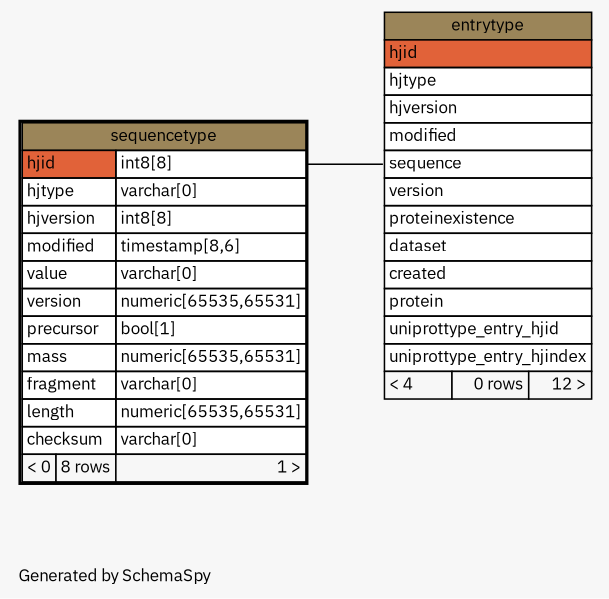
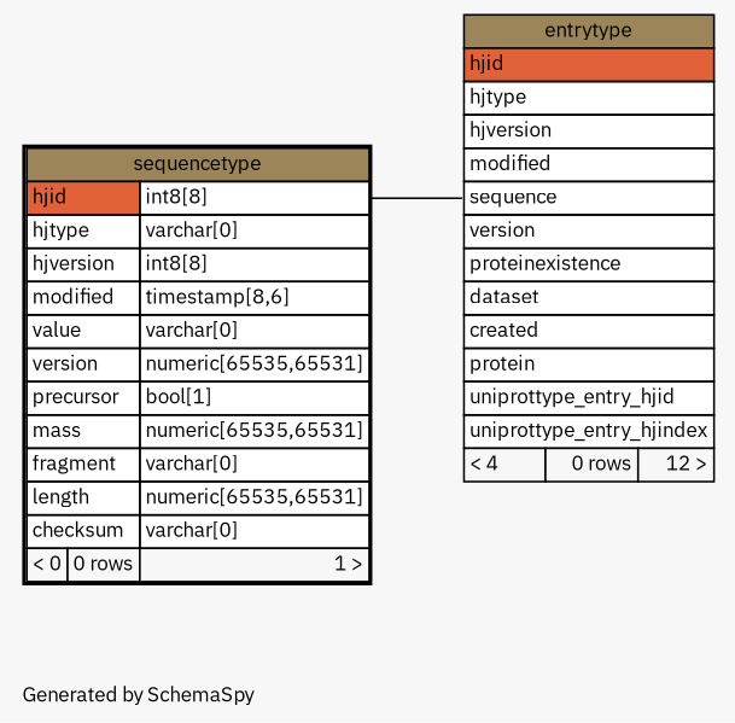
  digraph {
    bgcolor="#f7f7f7"
    fontname="IBM Plex Sans"
    fontsize=11
    label="\nGenerated by SchemaSpy"
    labeljust=l
    nodesep=0.18
    rankdir=RL
    ranksep=0.46
    node [fontname="IBM Plex Sans" fontsize=11 shape=plaintext]
    n1 [label=<     <TABLE BORDER="0" CELLBORDER="1" CELLSPACING="0" BGCOLOR="#ffffff">       <TR><TD COLSPAN="3" BGCOLOR="#9b8559" ALIGN="CENTER">entrytype</TD></TR>       <TR><TD PORT="hjid" COLSPAN="3" BGCOLOR="#e16239" ALIGN="LEFT">hjid</TD></TR>       <TR><TD PORT="hjtype" COLSPAN="3" ALIGN="LEFT">hjtype</TD></TR>       <TR><TD PORT="hjversion" COLSPAN="3" ALIGN="LEFT">hjversion</TD></TR>       <TR><TD PORT="modified" COLSPAN="3" ALIGN="LEFT">modified</TD></TR>       <TR><TD PORT="sequence" COLSPAN="3" ALIGN="LEFT">sequence</TD></TR>       <TR><TD PORT="version" COLSPAN="3" ALIGN="LEFT">version</TD></TR>       <TR><TD PORT="proteinexistence" COLSPAN="3" ALIGN="LEFT">proteinexistence</TD></TR>       <TR><TD PORT="dataset" COLSPAN="3" ALIGN="LEFT">dataset</TD></TR>       <TR><TD PORT="created" COLSPAN="3" ALIGN="LEFT">created</TD></TR>       <TR><TD PORT="protein" COLSPAN="3" ALIGN="LEFT">protein</TD></TR>       <TR><TD PORT="uniprottype_entry_hjid" COLSPAN="3" ALIGN="LEFT">uniprottype_entry_hjid</TD></TR>       <TR><TD PORT="uniprottype_entry_hjindex" COLSPAN="3" ALIGN="LEFT">uniprottype_entry_hjindex</TD></TR>       <TR><TD ALIGN="LEFT" BGCOLOR="#f7f7f7">&lt; 4</TD><TD ALIGN="RIGHT" BGCOLOR="#f7f7f7">0 rows</TD><TD ALIGN="RIGHT" BGCOLOR="#f7f7f7">12 &gt;</TD></TR>     </TABLE>>]
-   n2 [label=<     <TABLE BORDER="2" CELLBORDER="1" CELLSPACING="0" BGCOLOR="#ffffff">       <TR><TD COLSPAN="3" BGCOLOR="#9b8559" ALIGN="CENTER">sequencetype</TD></TR>       <TR><TD PORT="hjid" COLSPAN="2" BGCOLOR="#e16239" ALIGN="LEFT">hjid</TD><TD PORT="hjid.type" ALIGN="LEFT">int8[8]</TD></TR>       <TR><TD PORT="hjtype" COLSPAN="2" ALIGN="LEFT">hjtype</TD><TD PORT="hjtype.type" ALIGN="LEFT">varchar[0]</TD></TR>       <TR><TD PORT="hjversion" COLSPAN="2" ALIGN="LEFT">hjversion</TD><TD PORT="hjversion.type" ALIGN="LEFT">int8[8]</TD></TR>       <TR><TD PORT="modified" COLSPAN="2" ALIGN="LEFT">modified</TD><TD PORT="modified.type" ALIGN="LEFT">timestamp[8,6]</TD></TR>       <TR><TD PORT="value" COLSPAN="2" ALIGN="LEFT">value</TD><TD PORT="value.type" ALIGN="LEFT">varchar[0]</TD></TR>       <TR><TD PORT="version" COLSPAN="2" ALIGN="LEFT">version</TD><TD PORT="version.type" ALIGN="LEFT">numeric[65535,65531]</TD></TR>       <TR><TD PORT="precursor" COLSPAN="2" ALIGN="LEFT">precursor</TD><TD PORT="precursor.type" ALIGN="LEFT">bool[1]</TD></TR>       <TR><TD PORT="mass" COLSPAN="2" ALIGN="LEFT">mass</TD><TD PORT="mass.type" ALIGN="LEFT">numeric[65535,65531]</TD></TR>       <TR><TD PORT="fragment" COLSPAN="2" ALIGN="LEFT">fragment</TD><TD PORT="fragment.type" ALIGN="LEFT">varchar[0]</TD></TR>       <TR><TD PORT="length" COLSPAN="2" ALIGN="LEFT">length</TD><TD PORT="length.type" ALIGN="LEFT">numeric[65535,65531]</TD></TR>       <TR><TD PORT="checksum" COLSPAN="2" ALIGN="LEFT">checksum</TD><TD PORT="checksum.type" ALIGN="LEFT">varchar[0]</TD></TR>       <TR><TD ALIGN="LEFT" BGCOLOR="#f7f7f7">&lt; 0</TD><TD ALIGN="RIGHT" BGCOLOR="#f7f7f7">8 rows</TD><TD ALIGN="RIGHT" BGCOLOR="#f7f7f7">1 &gt;</TD></TR>     </TABLE>>]
+   n2 [label=<     <TABLE BORDER="2" CELLBORDER="1" CELLSPACING="0" BGCOLOR="#ffffff">       <TR><TD COLSPAN="3" BGCOLOR="#9b8559" ALIGN="CENTER">sequencetype</TD></TR>       <TR><TD PORT="hjid" COLSPAN="2" BGCOLOR="#e16239" ALIGN="LEFT">hjid</TD><TD PORT="hjid.type" ALIGN="LEFT">int8[8]</TD></TR>       <TR><TD PORT="hjtype" COLSPAN="2" ALIGN="LEFT">hjtype</TD><TD PORT="hjtype.type" ALIGN="LEFT">varchar[0]</TD></TR>       <TR><TD PORT="hjversion" COLSPAN="2" ALIGN="LEFT">hjversion</TD><TD PORT="hjversion.type" ALIGN="LEFT">int8[8]</TD></TR>       <TR><TD PORT="modified" COLSPAN="2" ALIGN="LEFT">modified</TD><TD PORT="modified.type" ALIGN="LEFT">timestamp[8,6]</TD></TR>       <TR><TD PORT="value" COLSPAN="2" ALIGN="LEFT">value</TD><TD PORT="value.type" ALIGN="LEFT">varchar[0]</TD></TR>       <TR><TD PORT="version" COLSPAN="2" ALIGN="LEFT">version</TD><TD PORT="version.type" ALIGN="LEFT">numeric[65535,65531]</TD></TR>       <TR><TD PORT="precursor" COLSPAN="2" ALIGN="LEFT">precursor</TD><TD PORT="precursor.type" ALIGN="LEFT">bool[1]</TD></TR>       <TR><TD PORT="mass" COLSPAN="2" ALIGN="LEFT">mass</TD><TD PORT="mass.type" ALIGN="LEFT">numeric[65535,65531]</TD></TR>       <TR><TD PORT="fragment" COLSPAN="2" ALIGN="LEFT">fragment</TD><TD PORT="fragment.type" ALIGN="LEFT">varchar[0]</TD></TR>       <TR><TD PORT="length" COLSPAN="2" ALIGN="LEFT">length</TD><TD PORT="length.type" ALIGN="LEFT">numeric[65535,65531]</TD></TR>       <TR><TD PORT="checksum" COLSPAN="2" ALIGN="LEFT">checksum</TD><TD PORT="checksum.type" ALIGN="LEFT">varchar[0]</TD></TR>       <TR><TD ALIGN="LEFT" BGCOLOR="#f7f7f7">&lt; 0</TD><TD ALIGN="RIGHT" BGCOLOR="#f7f7f7">0 rows</TD><TD ALIGN="RIGHT" BGCOLOR="#f7f7f7">1 &gt;</TD></TR>     </TABLE>>]
    n1 -> n2 [arrowhead=none arrowsize=0.8 arrowtail=crowodot headport="hjid.type:e" tailport="sequence:w" fontname="IBM Plex Sans"]
  }
